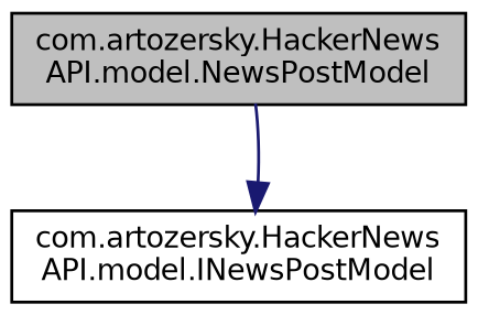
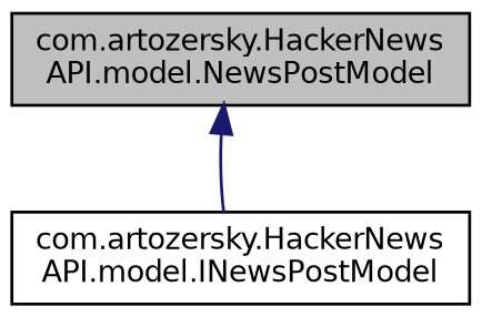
  digraph {
    node [color=black fontname=Helvetica fontsize=10 shape=record style=filled]
    n1 [fillcolor=grey75 fontcolor=black height=0.2 label="com.artozersky.HackerNews\lAPI.model.NewsPostModel" width=0.4]
    n2 [fillcolor=white height=0.2 label="com.artozersky.HackerNews\lAPI.model.INewsPostModel" width=0.4]
-   n2 -> n1 [color=midnightblue dir=back fontname=Helvetica fontsize=10 labelfontname=Helvetica labelfontsize=10 style=solid]
+   n1 -> n2 [color=midnightblue dir=back fontname=Helvetica fontsize=10 labelfontname=Helvetica labelfontsize=10 style=solid]
  }
